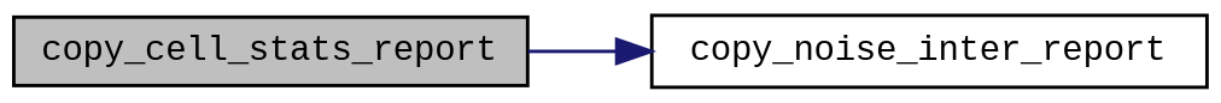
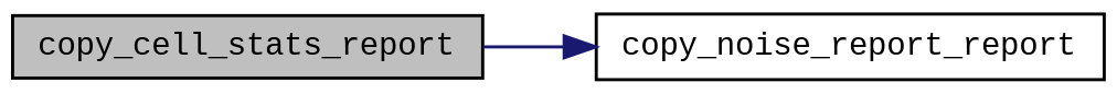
  digraph {
    rankdir=LR
    fontname="Liberation Mono"
    node [color=black fontname="Liberation Mono" fontsize=10 shape=record style=filled]
    n1 [fillcolor=grey75 fontcolor=black height=0.2 label=copy_cell_stats_report width=0.4]
-   n2 [fillcolor=white height=0.2 label=copy_noise_inter_report width=0.4]
+   n2 [fillcolor=white height=0.2 label=copy_noise_report_report width=0.4]
    n1 -> n2 [color=midnightblue fontname="Liberation Mono" fontsize=10 labelfontname=Helvetica labelfontsize=10 style=solid]
  }
